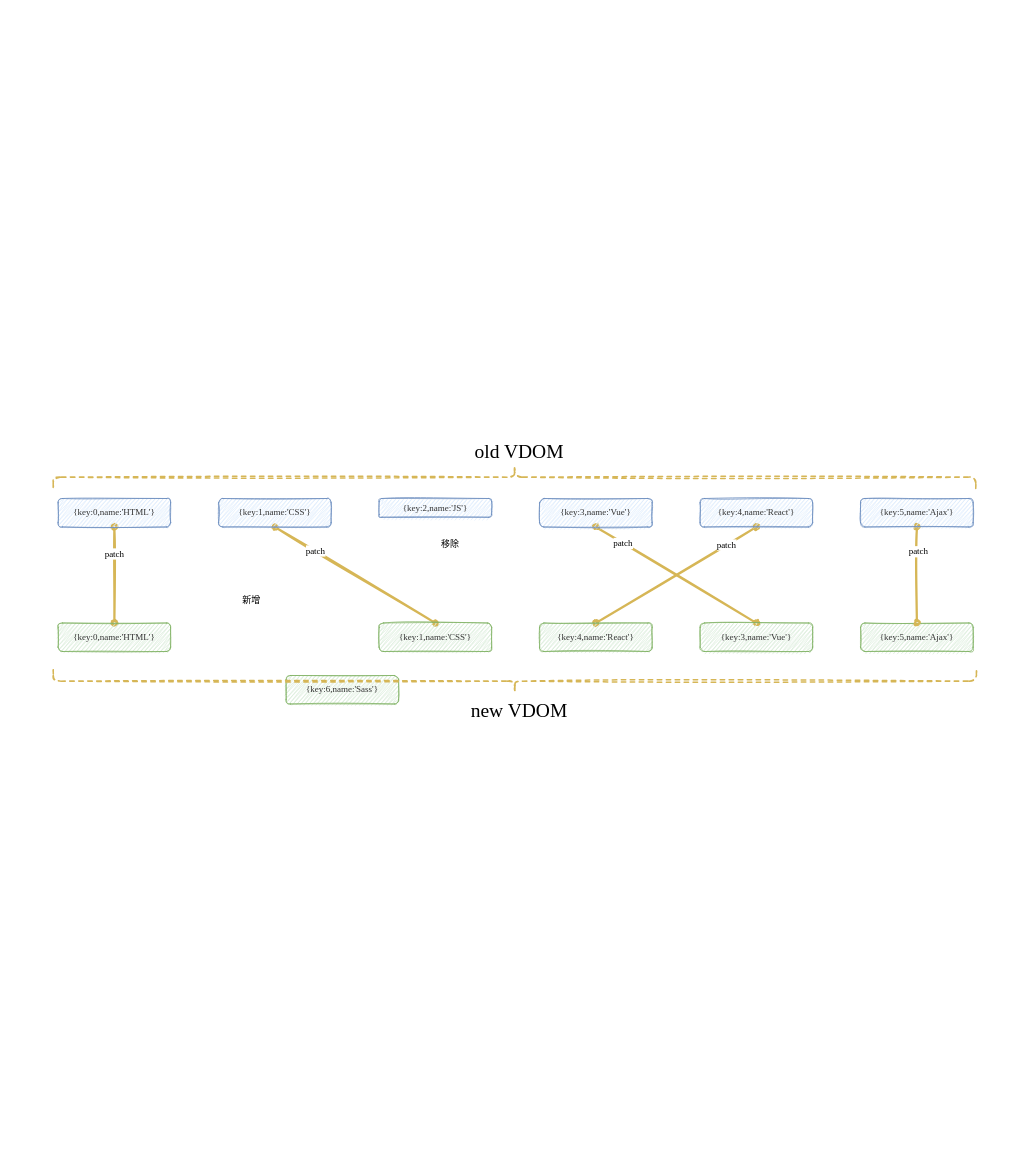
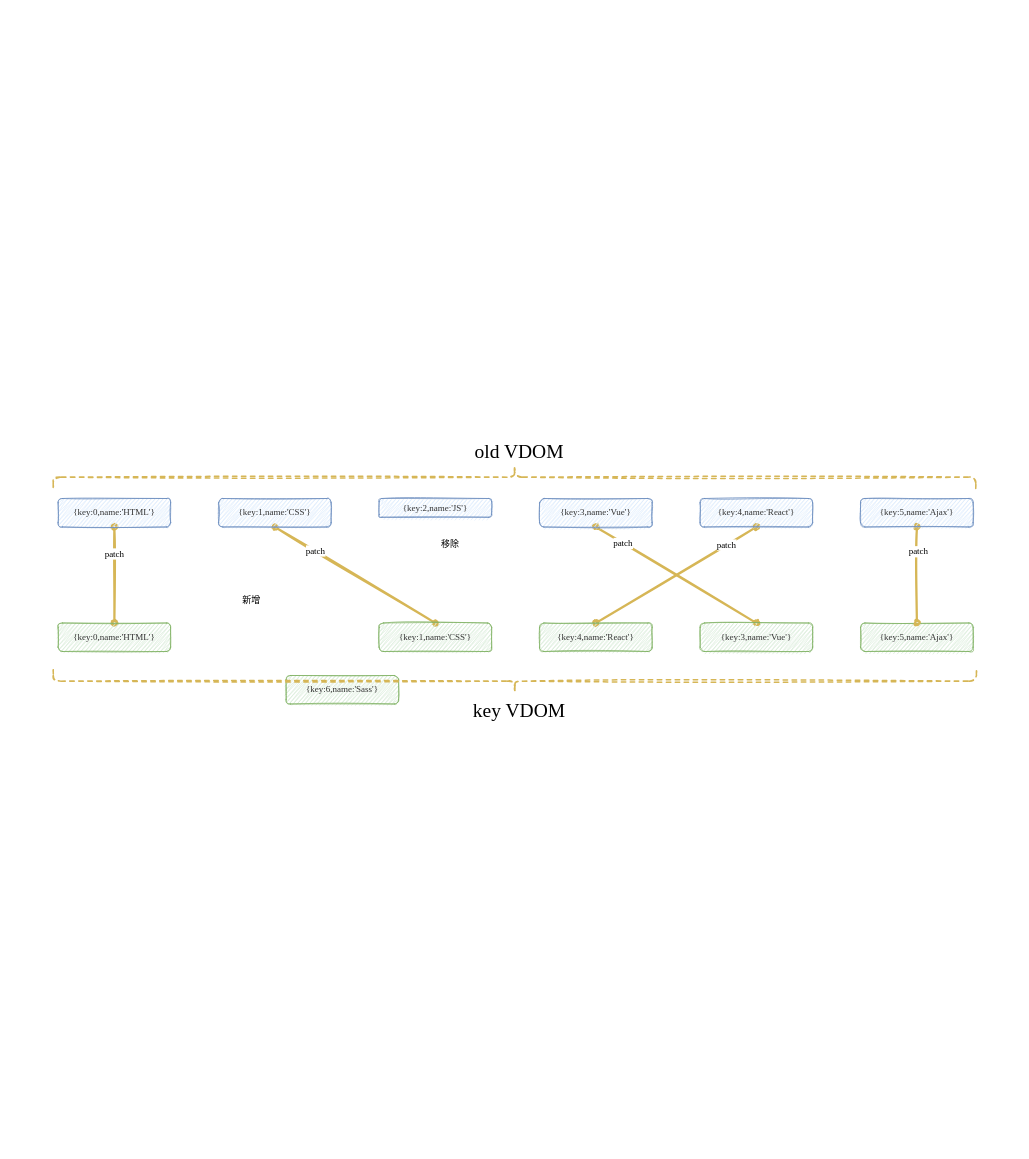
  <mxCell id="0" />
  <mxCell id="1" parent="0" />
  <mxCell id="2" value="" style="rounded=0;whiteSpace=wrap;html=1;shadow=1;dashed=1;sketch=0;strokeWidth=2;fillColor=none;fontFamily=Cascadia Code;fontSize=12;strokeColor=none;" vertex="1" parent="1"><mxGeometry x="20" y="535" width="1330" height="470" as="geometry" /></mxCell>
  <mxCell id="3" style="edgeStyle=none;rounded=0;sketch=1;orthogonalLoop=1;jettySize=auto;html=1;exitX=0.5;exitY=1;exitDx=0;exitDy=0;entryX=0.5;entryY=0;entryDx=0;entryDy=0;startArrow=oval;startFill=1;endArrow=oval;endFill=1;strokeWidth=3;fontFamily=Cascadia Code;fontSize=12;fillColor=#fff2cc;strokeColor=#d6b656;" edge="1" parent="1" source="5" target="16"><mxGeometry relative="1" as="geometry" /></mxCell>
  <mxCell id="4" value="patch" style="edgeLabel;html=1;align=center;verticalAlign=middle;resizable=0;points=[];fontSize=12;fontFamily=Cascadia Code;" vertex="1" connectable="0" parent="3"><mxGeometry x="-0.453" y="-1" relative="1" as="geometry"><mxPoint as="offset" /></mxGeometry></mxCell>
  <mxCell id="5" value="&lt;font style=&quot;font-size: 12px&quot;&gt;&lt;font color=&quot;#333333&quot; style=&quot;font-size: 12px&quot;&gt;{key&lt;/font&gt;&lt;span style=&quot;color: rgb(51 , 51 , 51) ; font-size: 12px&quot;&gt;:0,name:'HTML'&lt;/span&gt;&lt;font color=&quot;#333333&quot; style=&quot;font-size: 12px&quot;&gt;}&lt;/font&gt;&lt;/font&gt;" style="rounded=1;whiteSpace=wrap;html=1;fillColor=#dae8fc;strokeColor=#6c8ebf;sketch=1;fillStyle=zigzag;fontFamily=Cascadia Code;fontSize=12;" vertex="1" parent="1"><mxGeometry x="77" y="664" width="150" height="38" as="geometry" /></mxCell>
  <mxCell id="6" style="edgeStyle=none;rounded=0;sketch=1;orthogonalLoop=1;jettySize=auto;html=1;exitX=0.5;exitY=1;exitDx=0;exitDy=0;entryX=0.5;entryY=0;entryDx=0;entryDy=0;startArrow=oval;startFill=1;endArrow=oval;endFill=1;strokeWidth=3;fontFamily=Cascadia Code;fontSize=12;fillColor=#fff2cc;strokeColor=#d6b656;" edge="1" parent="1" source="8" target="18"><mxGeometry relative="1" as="geometry" /></mxCell>
  <mxCell id="7" value="patch" style="edgeLabel;html=1;align=center;verticalAlign=middle;resizable=0;points=[];fontSize=12;fontFamily=Cascadia Code;" vertex="1" connectable="0" parent="6"><mxGeometry x="-0.503" relative="1" as="geometry"><mxPoint as="offset" /></mxGeometry></mxCell>
  <mxCell id="8" value="&lt;font color=&quot;#333333&quot; style=&quot;font-size: 12px&quot;&gt;{&lt;/font&gt;&lt;span style=&quot;color: rgb(51 , 51 , 51)&quot;&gt;key&lt;/span&gt;&lt;span style=&quot;font-size: 12px ; color: rgb(51 , 51 , 51)&quot;&gt;:1,name:'CSS'&lt;/span&gt;&lt;font color=&quot;#333333&quot; style=&quot;font-size: 12px&quot;&gt;}&lt;/font&gt;" style="rounded=1;whiteSpace=wrap;html=1;fillColor=#dae8fc;strokeColor=#6c8ebf;sketch=1;fillStyle=zigzag;fontFamily=Cascadia Code;fontSize=12;" vertex="1" parent="1"><mxGeometry x="291" y="664" width="150" height="38" as="geometry" /></mxCell>
  <mxCell id="9" value="&lt;font color=&quot;#333333&quot; style=&quot;font-size: 12px&quot;&gt;{&lt;/font&gt;&lt;span style=&quot;color: rgb(51 , 51 , 51)&quot;&gt;key&lt;/span&gt;&lt;span style=&quot;font-size: 12px ; color: rgb(51 , 51 , 51)&quot;&gt;:2,name:'JS'&lt;/span&gt;&lt;font color=&quot;#333333&quot; style=&quot;font-size: 12px&quot;&gt;}&lt;/font&gt;" style="rounded=1;whiteSpace=wrap;html=1;fillColor=#dae8fc;strokeColor=#6c8ebf;sketch=1;fillStyle=zigzag;fontFamily=Cascadia Code;fontSize=12;" vertex="1" parent="1"><mxGeometry x="505" y="664" width="150" height="25" as="geometry" /></mxCell>
  <mxCell id="10" style="edgeStyle=none;rounded=0;sketch=1;orthogonalLoop=1;jettySize=auto;html=1;exitX=0.5;exitY=1;exitDx=0;exitDy=0;entryX=0.5;entryY=0;entryDx=0;entryDy=0;startArrow=oval;startFill=1;endArrow=oval;endFill=1;strokeWidth=3;fontFamily=Cascadia Code;fontSize=12;fillColor=#fff2cc;strokeColor=#d6b656;" edge="1" parent="1" source="12" target="20"><mxGeometry relative="1" as="geometry" /></mxCell>
  <mxCell id="11" value="patch" style="edgeLabel;html=1;align=center;verticalAlign=middle;resizable=0;points=[];fontSize=12;fontFamily=Cascadia Code;" vertex="1" connectable="0" parent="10"><mxGeometry x="-0.671" relative="1" as="geometry"><mxPoint as="offset" /></mxGeometry></mxCell>
  <mxCell id="12" value="&lt;font color=&quot;#333333&quot; style=&quot;font-size: 12px&quot;&gt;{&lt;/font&gt;&lt;span style=&quot;color: rgb(51 , 51 , 51)&quot;&gt;key&lt;/span&gt;&lt;span style=&quot;font-size: 12px ; color: rgb(51 , 51 , 51)&quot;&gt;:3,name:'Vue'&lt;/span&gt;&lt;font color=&quot;#333333&quot; style=&quot;font-size: 12px&quot;&gt;}&lt;/font&gt;" style="rounded=1;whiteSpace=wrap;html=1;fillColor=#dae8fc;strokeColor=#6c8ebf;sketch=1;fillStyle=zigzag;fontFamily=Cascadia Code;fontSize=12;" vertex="1" parent="1"><mxGeometry x="719" y="664" width="150" height="38" as="geometry" /></mxCell>
  <mxCell id="13" style="edgeStyle=none;rounded=0;sketch=1;orthogonalLoop=1;jettySize=auto;html=1;exitX=0.5;exitY=1;exitDx=0;exitDy=0;entryX=0.5;entryY=0;entryDx=0;entryDy=0;startArrow=oval;startFill=1;endArrow=oval;endFill=1;strokeWidth=3;fontFamily=Cascadia Code;fontSize=12;fillColor=#fff2cc;strokeColor=#d6b656;" edge="1" parent="1" source="15" target="19"><mxGeometry relative="1" as="geometry" /></mxCell>
  <mxCell id="14" value="patch" style="edgeLabel;html=1;align=center;verticalAlign=middle;resizable=0;points=[];fontSize=12;fontFamily=Cascadia Code;" vertex="1" connectable="0" parent="13"><mxGeometry x="-0.624" y="-1" relative="1" as="geometry"><mxPoint as="offset" /></mxGeometry></mxCell>
  <mxCell id="15" value="&lt;font color=&quot;#333333&quot; style=&quot;font-size: 12px&quot;&gt;{&lt;/font&gt;&lt;span style=&quot;color: rgb(51 , 51 , 51)&quot;&gt;key&lt;/span&gt;&lt;span style=&quot;font-size: 12px ; color: rgb(51 , 51 , 51)&quot;&gt;:4,name:'React'&lt;/span&gt;&lt;font color=&quot;#333333&quot; style=&quot;font-size: 12px&quot;&gt;}&lt;/font&gt;" style="rounded=1;whiteSpace=wrap;html=1;fillColor=#dae8fc;strokeColor=#6c8ebf;sketch=1;fillStyle=zigzag;fontFamily=Cascadia Code;fontSize=12;" vertex="1" parent="1"><mxGeometry x="933" y="664" width="150" height="38" as="geometry" /></mxCell>
  <mxCell id="16" value="&lt;font color=&quot;#333333&quot;&gt;{key&lt;/font&gt;&lt;span style=&quot;color: rgb(51 , 51 , 51)&quot;&gt;:0,name:'HTML'&lt;/span&gt;&lt;font color=&quot;#333333&quot;&gt;}&lt;/font&gt;" style="rounded=1;whiteSpace=wrap;html=1;fillColor=#d5e8d4;strokeColor=#82b366;sketch=1;fillStyle=zigzag;fontFamily=Cascadia Code;fontSize=12;" vertex="1" parent="1"><mxGeometry x="77" y="830" width="150" height="38" as="geometry" /></mxCell>
  <mxCell id="17" value="&lt;font color=&quot;#333333&quot;&gt;{&lt;/font&gt;&lt;span style=&quot;color: rgb(51 , 51 , 51)&quot;&gt;key&lt;/span&gt;&lt;span style=&quot;color: rgb(51 , 51 , 51)&quot;&gt;:6,name:'Sass'&lt;/span&gt;&lt;font color=&quot;#333333&quot;&gt;}&lt;/font&gt;" style="rounded=1;whiteSpace=wrap;html=1;fillColor=#d5e8d4;strokeColor=#82b366;sketch=1;fillStyle=zigzag;fontFamily=Cascadia Code;fontSize=12;" vertex="1" parent="1"><mxGeometry x="381" y="900" width="150" height="38" as="geometry" /></mxCell>
  <mxCell id="18" value="&lt;font color=&quot;#333333&quot;&gt;{&lt;/font&gt;&lt;span style=&quot;color: rgb(51 , 51 , 51)&quot;&gt;key&lt;/span&gt;&lt;span style=&quot;color: rgb(51 , 51 , 51)&quot;&gt;:1,name:'CSS'&lt;/span&gt;&lt;font color=&quot;#333333&quot;&gt;}&lt;/font&gt;" style="rounded=1;whiteSpace=wrap;html=1;fillColor=#d5e8d4;strokeColor=#82b366;sketch=1;fillStyle=zigzag;fontFamily=Cascadia Code;fontSize=12;" vertex="1" parent="1"><mxGeometry x="505" y="830" width="150" height="38" as="geometry" /></mxCell>
  <mxCell id="19" value="&lt;font color=&quot;#333333&quot;&gt;{&lt;/font&gt;&lt;span style=&quot;color: rgb(51 , 51 , 51)&quot;&gt;key&lt;/span&gt;&lt;span style=&quot;color: rgb(51 , 51 , 51)&quot;&gt;:4,name:'React'&lt;/span&gt;&lt;font color=&quot;#333333&quot;&gt;}&lt;/font&gt;" style="rounded=1;whiteSpace=wrap;html=1;fillColor=#d5e8d4;strokeColor=#82b366;sketch=1;fillStyle=zigzag;fontFamily=Cascadia Code;fontSize=12;" vertex="1" parent="1"><mxGeometry x="719" y="830" width="150" height="38" as="geometry" /></mxCell>
  <mxCell id="20" value="&lt;font color=&quot;#333333&quot;&gt;{&lt;/font&gt;&lt;span style=&quot;color: rgb(51 , 51 , 51)&quot;&gt;key&lt;/span&gt;&lt;span style=&quot;color: rgb(51 , 51 , 51)&quot;&gt;:3,name:'Vue'&lt;/span&gt;&lt;font color=&quot;#333333&quot;&gt;}&lt;/font&gt;" style="rounded=1;whiteSpace=wrap;html=1;fillColor=#d5e8d4;strokeColor=#82b366;sketch=1;fillStyle=zigzag;fontFamily=Cascadia Code;fontSize=12;" vertex="1" parent="1"><mxGeometry x="933" y="830" width="150" height="38" as="geometry" /></mxCell>
  <mxCell id="21" value="&lt;font color=&quot;#333333&quot;&gt;{&lt;/font&gt;&lt;span style=&quot;color: rgb(51 , 51 , 51)&quot;&gt;key&lt;/span&gt;&lt;span style=&quot;color: rgb(51 , 51 , 51)&quot;&gt;:5,name:'Ajax'&lt;/span&gt;&lt;font color=&quot;#333333&quot;&gt;}&lt;/font&gt;" style="rounded=1;whiteSpace=wrap;html=1;fillColor=#d5e8d4;strokeColor=#82b366;sketch=1;fillStyle=zigzag;fontFamily=Cascadia Code;fontSize=12;" vertex="1" parent="1"><mxGeometry x="1147" y="830" width="150" height="38" as="geometry" /></mxCell>
  <mxCell id="22" value="" style="shape=curlyBracket;whiteSpace=wrap;html=1;rounded=1;sketch=1;rotation=90;size=0.5;strokeWidth=2;dashed=1;fillStyle=auto;fillColor=#fff2cc;strokeColor=#d6b656;fontFamily=Cascadia Code;" vertex="1" parent="1"><mxGeometry x="670.25" y="20.5" width="30.5" height="1230" as="geometry" /></mxCell>
  <mxCell id="23" value="&lt;font style=&quot;font-size: 26px&quot;&gt;old VDOM&lt;/font&gt;" style="text;html=1;strokeColor=none;fillColor=none;align=center;verticalAlign=middle;whiteSpace=wrap;rounded=0;dashed=1;sketch=1;fontFamily=Cascadia Code;" vertex="1" parent="1"><mxGeometry x="623" y="591" width="137.5" height="20" as="geometry" /></mxCell>
  <mxCell id="24" value="" style="shape=curlyBracket;whiteSpace=wrap;html=1;rounded=1;sketch=1;rotation=-90;size=0.5;strokeWidth=2;dashed=1;fillStyle=auto;fillColor=#fff2cc;strokeColor=#d6b656;fontFamily=Cascadia Code;" vertex="1" parent="1"><mxGeometry x="670.75" y="292" width="30.5" height="1231" as="geometry" /></mxCell>
- <mxCell id="25" value="&lt;font style=&quot;font-size: 26px&quot;&gt;new VDOM&lt;/font&gt;" style="text;html=1;strokeColor=none;fillColor=none;align=center;verticalAlign=middle;whiteSpace=wrap;rounded=0;dashed=1;sketch=1;fontFamily=Cascadia Code;" vertex="1" parent="1"><mxGeometry x="623" y="937" width="137.5" height="20" as="geometry" /></mxCell>
+ <mxCell id="25" value="&lt;font style=&quot;font-size: 26px&quot;&gt;key VDOM&lt;/font&gt;" style="text;html=1;strokeColor=none;fillColor=none;align=center;verticalAlign=middle;whiteSpace=wrap;rounded=0;dashed=1;sketch=1;fontFamily=Cascadia Code;" vertex="1" parent="1"><mxGeometry x="623" y="937" width="137.5" height="20" as="geometry" /></mxCell>
  <mxCell id="26" style="edgeStyle=none;rounded=0;sketch=1;orthogonalLoop=1;jettySize=auto;html=1;exitX=0.5;exitY=1;exitDx=0;exitDy=0;entryX=0.5;entryY=0;entryDx=0;entryDy=0;startArrow=oval;startFill=1;endArrow=oval;endFill=1;strokeWidth=3;fontFamily=Cascadia Code;fontSize=12;fillColor=#fff2cc;strokeColor=#d6b656;" edge="1" parent="1" source="28" target="21"><mxGeometry relative="1" as="geometry" /></mxCell>
  <mxCell id="27" value="patch" style="edgeLabel;html=1;align=center;verticalAlign=middle;resizable=0;points=[];fontSize=12;fontFamily=Cascadia Code;" vertex="1" connectable="0" parent="26"><mxGeometry x="-0.503" y="1" relative="1" as="geometry"><mxPoint as="offset" /></mxGeometry></mxCell>
  <mxCell id="28" value="&lt;font color=&quot;#333333&quot; style=&quot;font-size: 12px&quot;&gt;{&lt;/font&gt;&lt;span style=&quot;color: rgb(51 , 51 , 51)&quot;&gt;key&lt;/span&gt;&lt;span style=&quot;font-size: 12px ; color: rgb(51 , 51 , 51)&quot;&gt;:5,name:'Ajax'&lt;/span&gt;&lt;font color=&quot;#333333&quot; style=&quot;font-size: 12px&quot;&gt;}&lt;/font&gt;" style="rounded=1;whiteSpace=wrap;html=1;fillColor=#dae8fc;strokeColor=#6c8ebf;sketch=1;fillStyle=zigzag;fontFamily=Cascadia Code;fontSize=12;" vertex="1" parent="1"><mxGeometry x="1147" y="664" width="150" height="38" as="geometry" /></mxCell>
  <mxCell id="29" value="移除" style="text;html=1;strokeColor=none;fillColor=none;align=center;verticalAlign=middle;whiteSpace=wrap;rounded=0;shadow=1;dashed=1;sketch=0;fontFamily=Cascadia Code;fontSize=12;" vertex="1" parent="1"><mxGeometry x="580" y="715" width="40" height="20" as="geometry" /></mxCell>
  <mxCell id="30" value="新增" style="text;html=1;strokeColor=none;fillColor=none;align=center;verticalAlign=middle;whiteSpace=wrap;rounded=0;shadow=1;dashed=1;sketch=0;fontFamily=Cascadia Code;fontSize=12;" vertex="1" parent="1"><mxGeometry x="315" y="790" width="40" height="20" as="geometry" /></mxCell>
